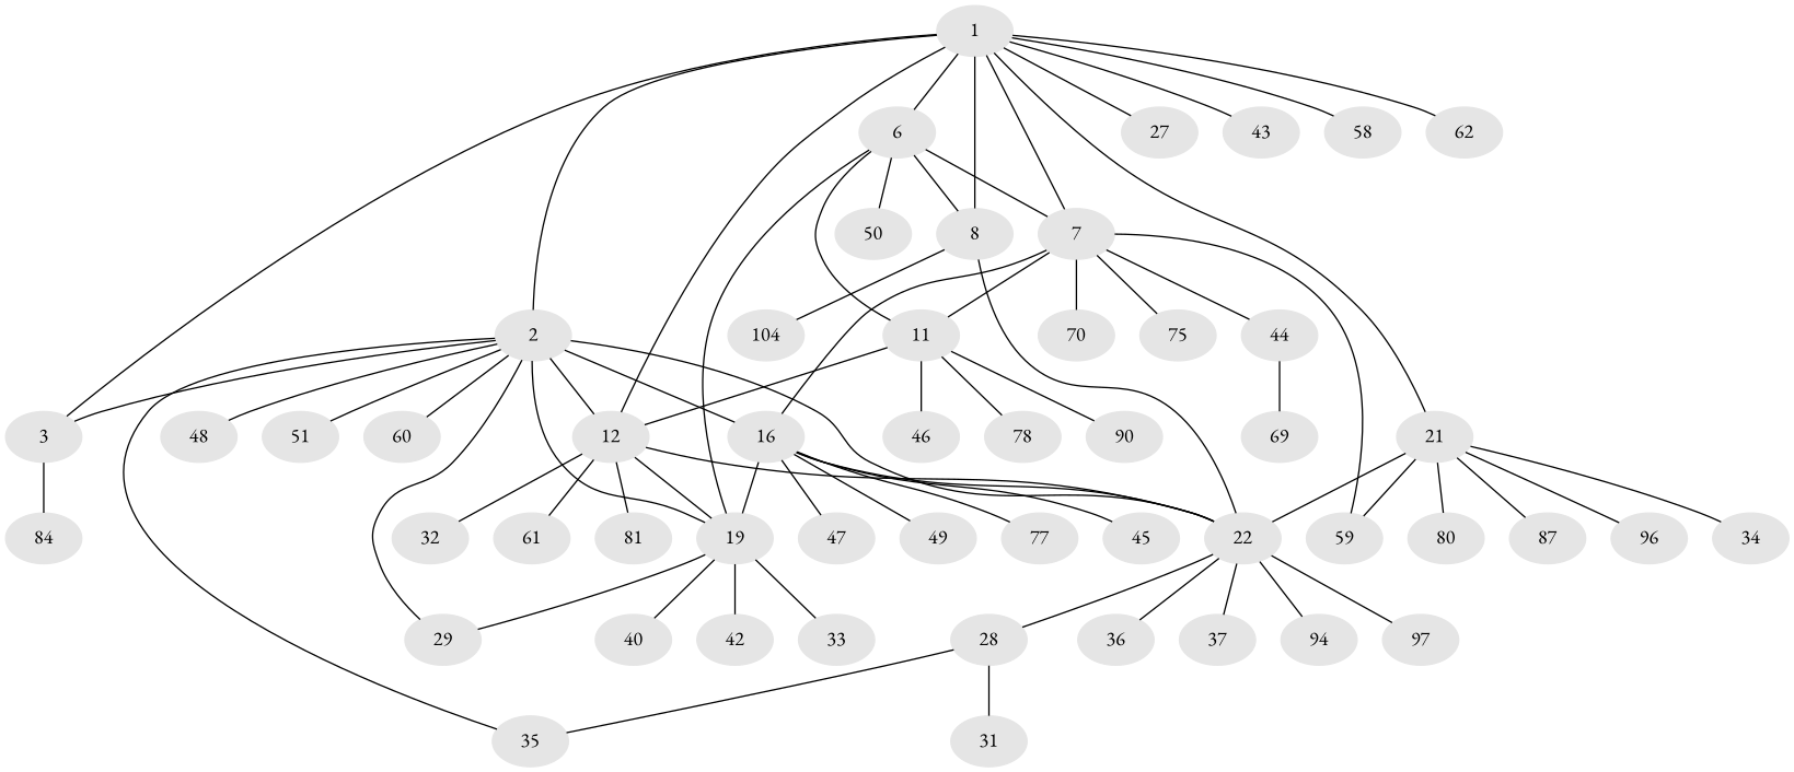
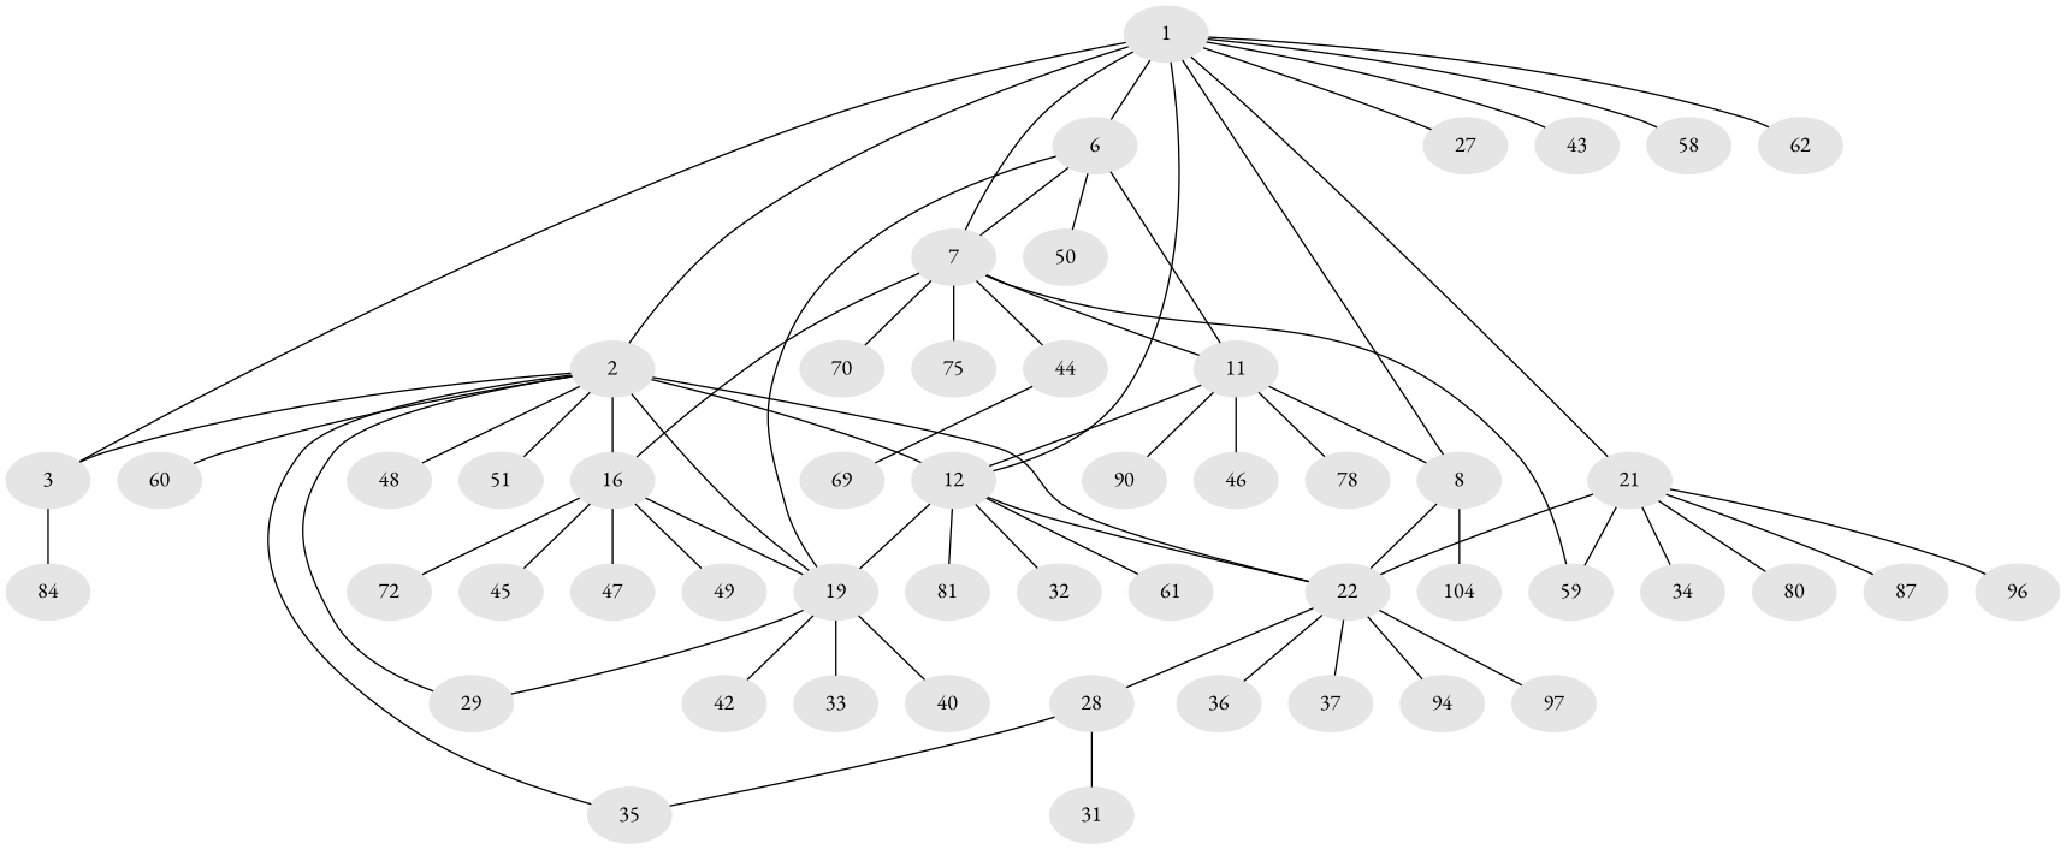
  graph {
    fontname="EB Garamond"
    node [color=gray90 fontname="EB Garamond" style=filled]
    edge [fontname="EB Garamond"]
    1 [super="+9"]
    2 [super="+4"]
    3
    6 [super="+26"]
    7
    8 [super="+39"]
    12 [super="+52+15+14"]
    21 [super="+25+65+85+23"]
    27
    43 [super="+54+71"]
    58
    62
    16 [super="+55+30+18"]
    19 [super="+20"]
    22 [super="+24"]
    29
    35
    48
    51
    60
    84 [super="+92"]
    11 [super="+13+56"]
    50
    44
    59
    70
    75
    104
    32
    61
    81
    34
    80
    87
    96
    45
    47
    49
-   77 [super="+100"]
+   77 [super="+100" label=72]
    33
    40
    42 [super="+99+66+64"]
    28
    36 [super="+86"]
    37 [super="+93"]
    94
    97
    46
    78
    90
    69 [super="+91"]
    31
    1 -- 2 [weight=3]
    1 -- 3
    1 -- 6 [weight=2]
    1 -- 7 [weight=2]
    1 -- 8 [weight=2]
    1 -- 12
    1 -- 21
    1 -- 27
    1 -- 43
    1 -- 58
    1 -- 62
    2 -- 3 [weight=3]
    2 -- 12
    2 -- 16 [weight=2]
    2 -- 19 [weight=2]
    2 -- 22
    2 -- 29
    2 -- 35
    2 -- 48
    2 -- 51
    2 -- 60
    3 -- 84
    6 -- 7
-   6 -- 8
+   11 -- 8
    6 -- 19
    6 -- 11
    6 -- 50
    7 -- 16
    7 -- 11
    7 -- 44
    7 -- 59
    7 -- 70
    7 -- 75
    8 -- 22
    8 -- 104
    12 -- 19
    12 -- 22
    12 -- 32
    12 -- 61
    12 -- 81
    21 -- 22 [weight=6]
    21 -- 59
    21 -- 34
    21 -- 80
    21 -- 87
    21 -- 96
    16 -- 19 [weight=4]
-   16 -- 22
    16 -- 45
    16 -- 47
    16 -- 49
    16 -- 77
    19 -- 29
    19 -- 33
    19 -- 40
    19 -- 42
    22 -- 28
    22 -- 36
    22 -- 37
    22 -- 94
    22 -- 97
    11 -- 12 [weight=6]
    11 -- 46
    11 -- 78
    11 -- 90
    44 -- 69
    28 -- 35
    28 -- 31
  }
